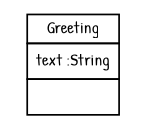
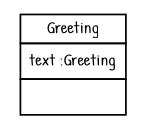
  digraph {
    rankdir=LR
    fontname="Patrick Hand"
-   n1 [fontsize=10 label=<<table border='0' cellborder='1' cellspacing='0'> <tr> <td HREF="../examples/org/sdmlib/examples/helloworld/Greeting.java">Greeting</td> </tr> <tr><td><table border='0' cellborder='0' cellspacing='0'> <tr><td align='left'>text :String</td></tr>  </table></td></tr> <tr><td><table border='0' cellborder='0' cellspacing='0'> <tr><td> </td></tr> </table></td></tr> </table>> shape=none fontname="Patrick Hand"]
+   n1 [fontsize=10 label=<<table border='0' cellborder='1' cellspacing='0'> <tr> <td HREF="../examples/org/sdmlib/examples/helloworld/Greeting.java">Greeting</td> </tr> <tr><td><table border='0' cellborder='0' cellspacing='0'> <tr><td align='left'>text :Greeting</td></tr>  </table></td></tr> <tr><td><table border='0' cellborder='0' cellspacing='0'> <tr><td> </td></tr> </table></td></tr> </table>> shape=none fontname="Patrick Hand"]
  }
